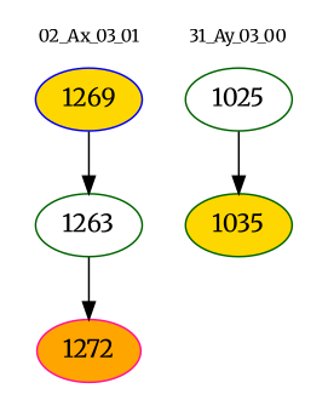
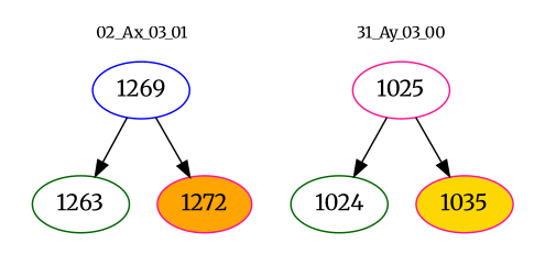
  digraph {
    fontname=Merriweather
    node [color=deeppink fillcolor=white fontname=Merriweather style=filled]
    edge [color=black fontname=Merriweather]
-   n1 [color=blue fillcolor=gold label=1269]
+   n1 [color=blue label=1269]
    n2 [color=darkgreen label=1263]
    n3 [fillcolor=orange label=1272]
-   n4 [color=darkgreen label=1025]
-   n6 [color=darkgreen fillcolor=gold label=1035]
+   n4 [label=1025]
+   n5 [color=darkgreen label=1024]
+   n6 [fillcolor=gold label=1035]
    subgraph cluster_1 {
      color=white
      fontsize=10
      label="02_Ax_03_01"
      n1
      n2
      n3
    }
    subgraph cluster_2 {
      color=white
      fontsize=10
      label="31_Ay_03_00"
      n4
+     n5
      n6
    }
    n1 -> n2
-   n2 -> n3
+   n1 -> n3
+   n4 -> n5
    n4 -> n6
  }
